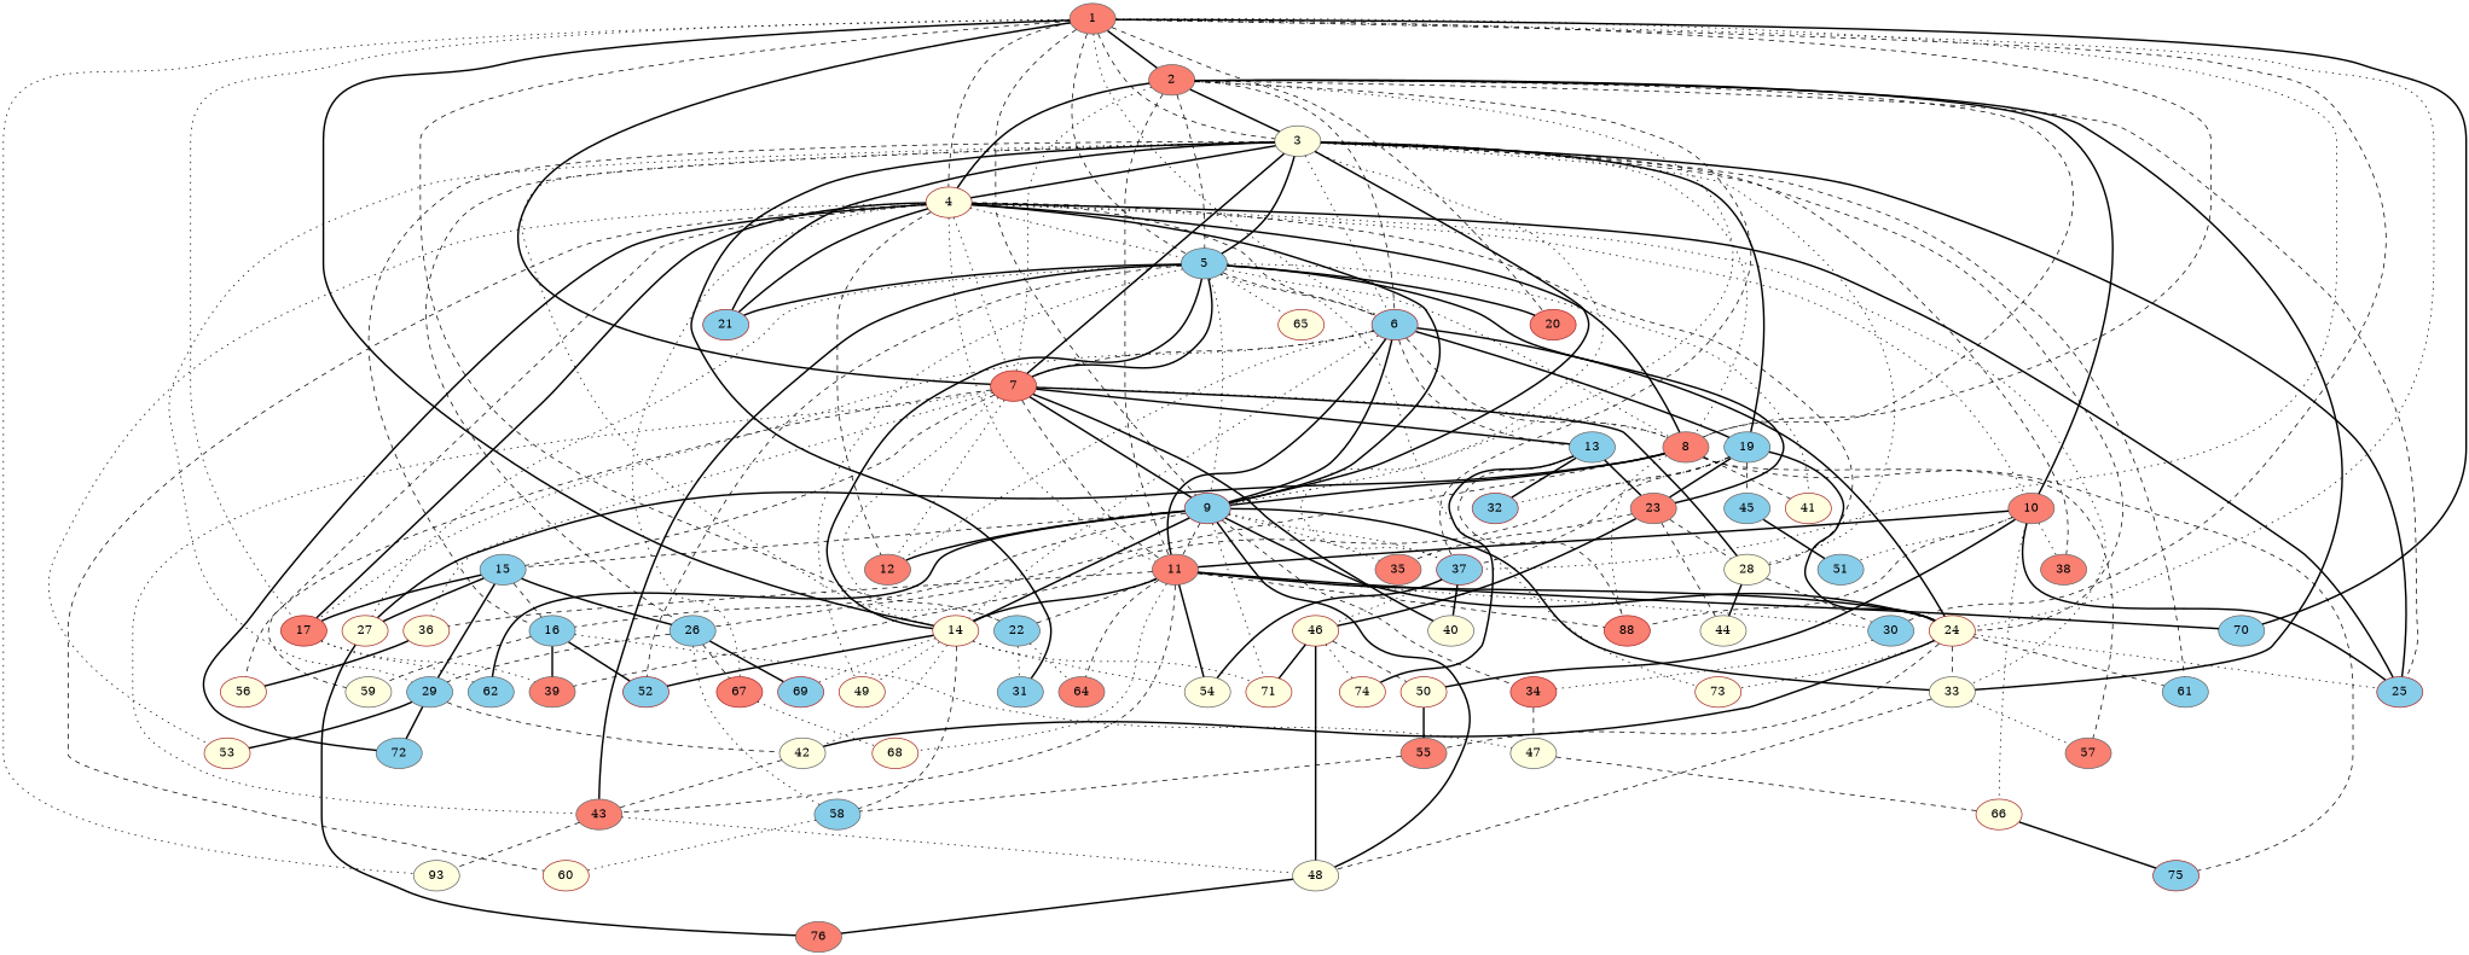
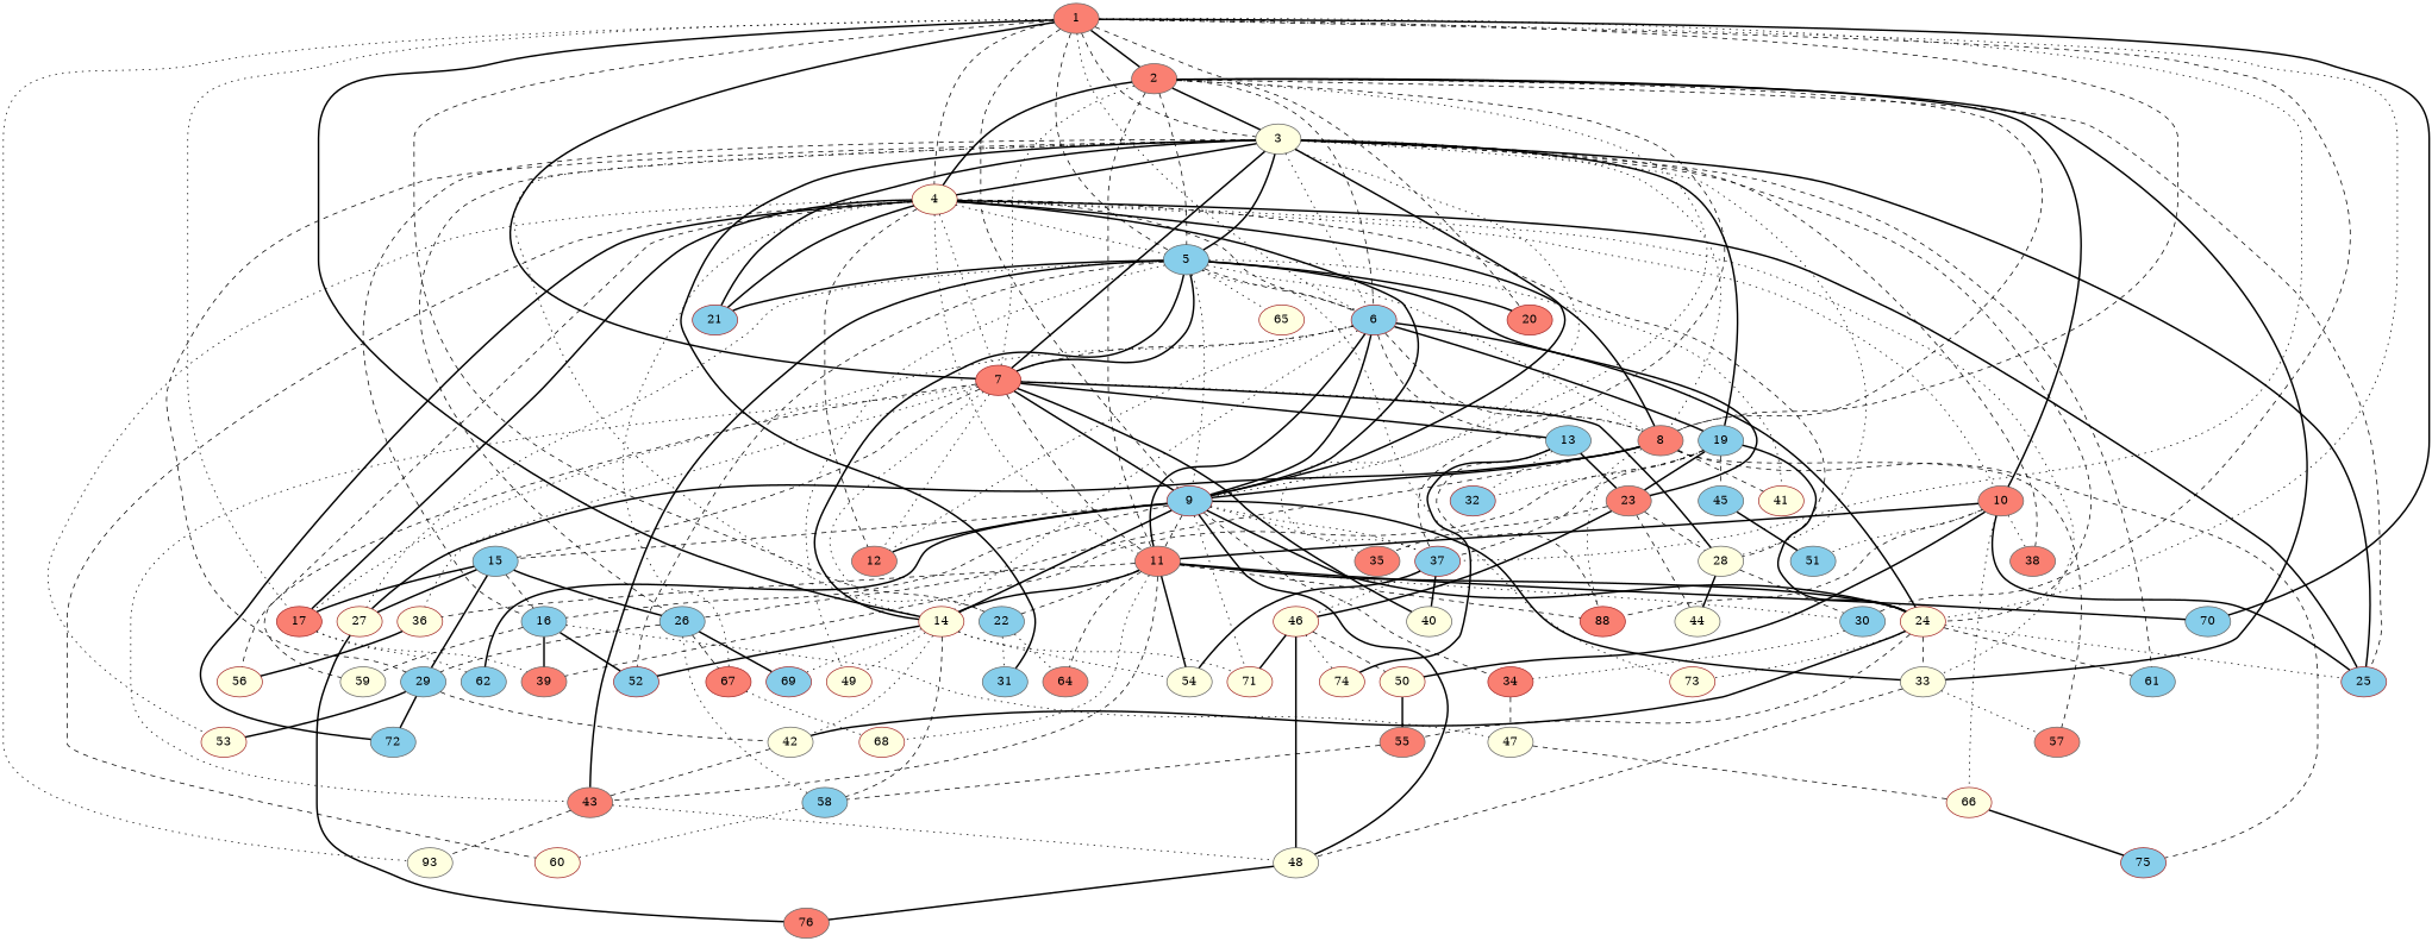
  graph {
    node [color=gray40 fillcolor=lightyellow style=filled]
    edge [style=bold weight=1.0]
    1 [fillcolor=salmon]
    2 [fillcolor=salmon]
    3
    4 [color=brown]
    5 [fillcolor=skyblue]
    6 [color=brown fillcolor=skyblue]
    7 [color=brown fillcolor=salmon]
    8 [fillcolor=salmon]
    9 [color=brown fillcolor=skyblue]
    14 [color=brown]
    17 [color=brown fillcolor=salmon]
    20 [color=brown fillcolor=salmon]
    22 [fillcolor=skyblue]
    24 [color=brown]
    30 [fillcolor=skyblue]
    37 [color=brown fillcolor=skyblue]
    n17 [label=93]
    70 [fillcolor=skyblue]
    10 [fillcolor=salmon]
    11 [fillcolor=salmon]
    25 [color=brown fillcolor=skyblue]
    33
    16 [fillcolor=skyblue]
    19 [fillcolor=skyblue]
    21 [color=brown fillcolor=skyblue]
    26 [fillcolor=skyblue]
    28
    29 [fillcolor=skyblue]
    31 [fillcolor=skyblue]
    38 [fillcolor=salmon]
    61 [fillcolor=skyblue]
    12 [fillcolor=salmon]
    53 [color=brown]
    59
    60 [color=brown]
    67 [color=brown fillcolor=salmon]
    72 [fillcolor=skyblue]
    23 [fillcolor=salmon]
    27 [color=brown]
    41 [color=brown]
    43 [fillcolor=salmon]
    49 [color=brown]
    52 [color=brown fillcolor=skyblue]
    65 [color=brown]
    73 [color=brown]
    13 [fillcolor=skyblue]
    15 [fillcolor=skyblue]
    36 [color=brown]
    40
    56 [color=brown]
    n51 [color=brown fillcolor=salmon label=88]
    57 [fillcolor=salmon]
    75 [color=brown fillcolor=skyblue]
    34 [color=brown fillcolor=salmon]
    35 [fillcolor=salmon]
    48
    62 [fillcolor=skyblue]
    71 [color=brown]
    54
    42
    58 [fillcolor=skyblue]
    69 [color=brown fillcolor=skyblue]
    39 [fillcolor=salmon]
    64 [fillcolor=salmon]
    55 [fillcolor=salmon]
    46 [color=brown]
    50 [color=brown]
    51 [fillcolor=skyblue]
    66 [color=brown]
    68 [color=brown]
    47
    32 [color=brown fillcolor=skyblue]
    45 [fillcolor=skyblue]
    44
    76 [fillcolor=salmon]
    74 [color=brown]
    1 -- 2 [weight=2.0]
    1 -- 3 [style=dashed]
    1 -- 4 [style=dashed]
    1 -- 5 [style=dashed]
    1 -- 6 [style=dotted weight=3.0]
    1 -- 7
    1 -- 8 [style=dashed weight=2.0]
    1 -- 9 [style=dashed weight=2.0]
    1 -- 14 [weight=3.0]
    1 -- 17 [style=dotted]
    1 -- 20 [style=dashed]
    1 -- 22 [style=dashed]
    1 -- 24 [style=dotted weight=2.0]
    1 -- 30 [style=dashed]
    1 -- 37 [style=dotted]
    1 -- n17 [style=dotted]
    1 -- 70
    2 -- 3
    2 -- 4
    2 -- 5 [style=dashed]
    2 -- 6 [style=dashed weight=2.0]
    2 -- 7 [style=dotted]
    2 -- 8 [style=dashed]
    2 -- 9 [style=dotted]
    2 -- 37 [style=dashed]
    2 -- 10
    2 -- 11 [style=dashed weight=16.0]
    2 -- 25 [style=dashed]
    2 -- 33
    3 -- 4
    3 -- 5 [weight=2.0]
    3 -- 6 [style=dotted weight=2.0]
    3 -- 7 [weight=2.0]
    3 -- 8 [style=dotted]
    3 -- 9 [weight=2.0]
    3 -- 14 [style=dotted weight=2.0]
    3 -- 24 [style=dashed]
    3 -- 37 [style=dotted]
    3 -- 25
    3 -- 16 [style=dashed]
    3 -- 19
    3 -- 21
    3 -- 26 [style=dashed]
    3 -- 28 [style=dotted]
-   3 -- 29 [style=dotted weight=2.0]
+   3 -- 29 [style=dashed weight=2.0]
    3 -- 31
    3 -- 38 [style=dashed]
    3 -- 61 [style=dashed]
    4 -- 5 [style=dotted]
    4 -- 6 [style=dashed weight=2.0]
    4 -- 7 [style=dotted]
    4 -- 8
    4 -- 9
    4 -- 17
    4 -- 10 [style=dotted]
    4 -- 11 [style=dotted]
    4 -- 25
    4 -- 33 [style=dotted]
    4 -- 21
    4 -- 28 [style=dashed]
    4 -- 12 [style=dashed]
    4 -- 53 [style=dotted]
    4 -- 59 [style=dashed]
    4 -- 60 [style=dashed]
    4 -- 67 [style=dotted]
    4 -- 72
    5 -- 6 [style=dashed weight=3.0]
    5 -- 7
    5 -- 8 [style=dotted]
    5 -- 9 [style=dotted]
    5 -- 14
    5 -- 20
    5 -- 21
    5 -- 23
    5 -- 27 [style=dotted weight=2.0]
    5 -- 41 [style=dotted]
    5 -- 43
    5 -- 49 [style=dotted]
    5 -- 52 [style=dashed]
    5 -- 65 [style=dotted]
    5 -- 73 [style=dotted]
    6 -- 7 [style=dashed weight=2.0]
    6 -- 8 [style=dashed weight=2.0]
    6 -- 9 [weight=2.0]
    6 -- 14 [style=dotted weight=9.0]
    6 -- 17 [style=dotted]
    6 -- 24 [weight=9.0]
    6 -- 11
    6 -- 19
    6 -- 12 [style=dotted]
    6 -- 13 [style=dashed weight=2.0]
    7 -- 8 [style=dotted]
    7 -- 9
    7 -- 22 [style=dotted]
    7 -- 11 [style=dashed weight=2.0]
    7 -- 28
    7 -- 12 [style=dotted]
    7 -- 43 [style=dotted weight=2.0]
    7 -- 13
    7 -- 15 [style=dashed]
    7 -- 36 [style=dotted]
    7 -- 40
    7 -- 56 [style=dashed]
    8 -- 9
    8 -- 26 [style=dashed]
    8 -- 27
    8 -- 41 [style=dashed]
    8 -- n51 [style=dotted]
    8 -- 57 [style=dashed]
    8 -- 75 [style=dashed]
    9 -- 14
    9 -- 24
    9 -- 37 [style=dotted]
    9 -- 11 [style=dashed weight=3.0]
    9 -- 33
    9 -- 16 [style=dashed]
    9 -- 12
    9 -- 15 [style=dashed weight=2.0]
    9 -- 34 [style=dashed]
    9 -- 35 [style=dotted]
    9 -- 48
    9 -- 62
    9 -- 71 [style=dotted]
    14 -- 49 [style=dotted]
    14 -- 52
    14 -- 71 [style=dotted]
    14 -- 54 [style=dotted]
    14 -- 42 [style=dotted]
    14 -- 58 [style=dashed]
    14 -- 69 [style=dotted]
    17 -- 62 [style=dotted]
    17 -- 39 [style=dotted]
    22 -- 31 [style=dotted]
    22 -- 64 [style=dotted]
    24 -- 25 [style=dotted]
    24 -- 33 [style=dashed]
    24 -- 61 [style=dashed]
    24 -- 73 [style=dotted]
    24 -- 42
    24 -- 55 [style=dashed]
    30 -- 34 [style=dotted]
    37 -- 40
    37 -- 54
    37 -- 46 [style=dotted]
    10 -- 11 [weight=3.0]
    10 -- 25
    10 -- 38 [style=dotted]
    10 -- n51 [style=dashed]
    10 -- 50
    10 -- 51 [style=dotted]
    10 -- 66 [style=dotted]
    11 -- 14
    11 -- 22 [style=dashed]
    11 -- 24
    11 -- 30 [style=dotted]
    11 -- 70
    11 -- 43 [style=dashed]
    11 -- 36 [style=dashed]
    11 -- n51 [style=dashed]
    11 -- 54
    11 -- 64 [style=dashed]
    11 -- 68 [style=dotted]
    33 -- 57 [style=dotted]
    33 -- 48 [style=dashed]
    16 -- 59 [style=dashed]
    16 -- 52
    16 -- 39
    16 -- 47 [style=dotted]
    19 -- 24
    19 -- 37 [style=dashed]
    19 -- 23
    19 -- 39 [style=dashed]
    19 -- 32 [style=dotted]
    19 -- 45 [style=dashed]
    26 -- 29 [style=dashed weight=2.0]
    26 -- 67 [style=dashed]
    26 -- 58 [style=dotted]
    26 -- 69
    28 -- 30 [style=dashed]
    28 -- 44
    29 -- 53
    29 -- 72
    29 -- 42 [style=dashed]
    67 -- 68 [style=dotted]
    23 -- 28 [style=dashed]
    23 -- 35 [style=dashed]
    23 -- 46
    23 -- 44 [style=dashed]
    27 -- 76
    43 -- n17 [style=dashed]
    43 -- 48 [style=dotted]
    13 -- 23
    13 -- n51 [style=dashed]
-   13 -- 32
+   13 -- 32 [style=dotted]
    13 -- 74
    15 -- 17
    15 -- 16 [style=dashed]
    15 -- 26
    15 -- 29
    15 -- 27
    36 -- 56
    34 -- 47 [style=dashed]
    48 -- 76
    42 -- 43 [style=dashed]
    58 -- 60 [style=dotted]
    55 -- 58 [style=dashed]
    46 -- 48
    46 -- 71
    46 -- 50 [style=dashed]
    46 -- 74 [style=dotted]
    50 -- 55
    66 -- 75
    47 -- 66 [style=dashed]
    45 -- 51
  }
